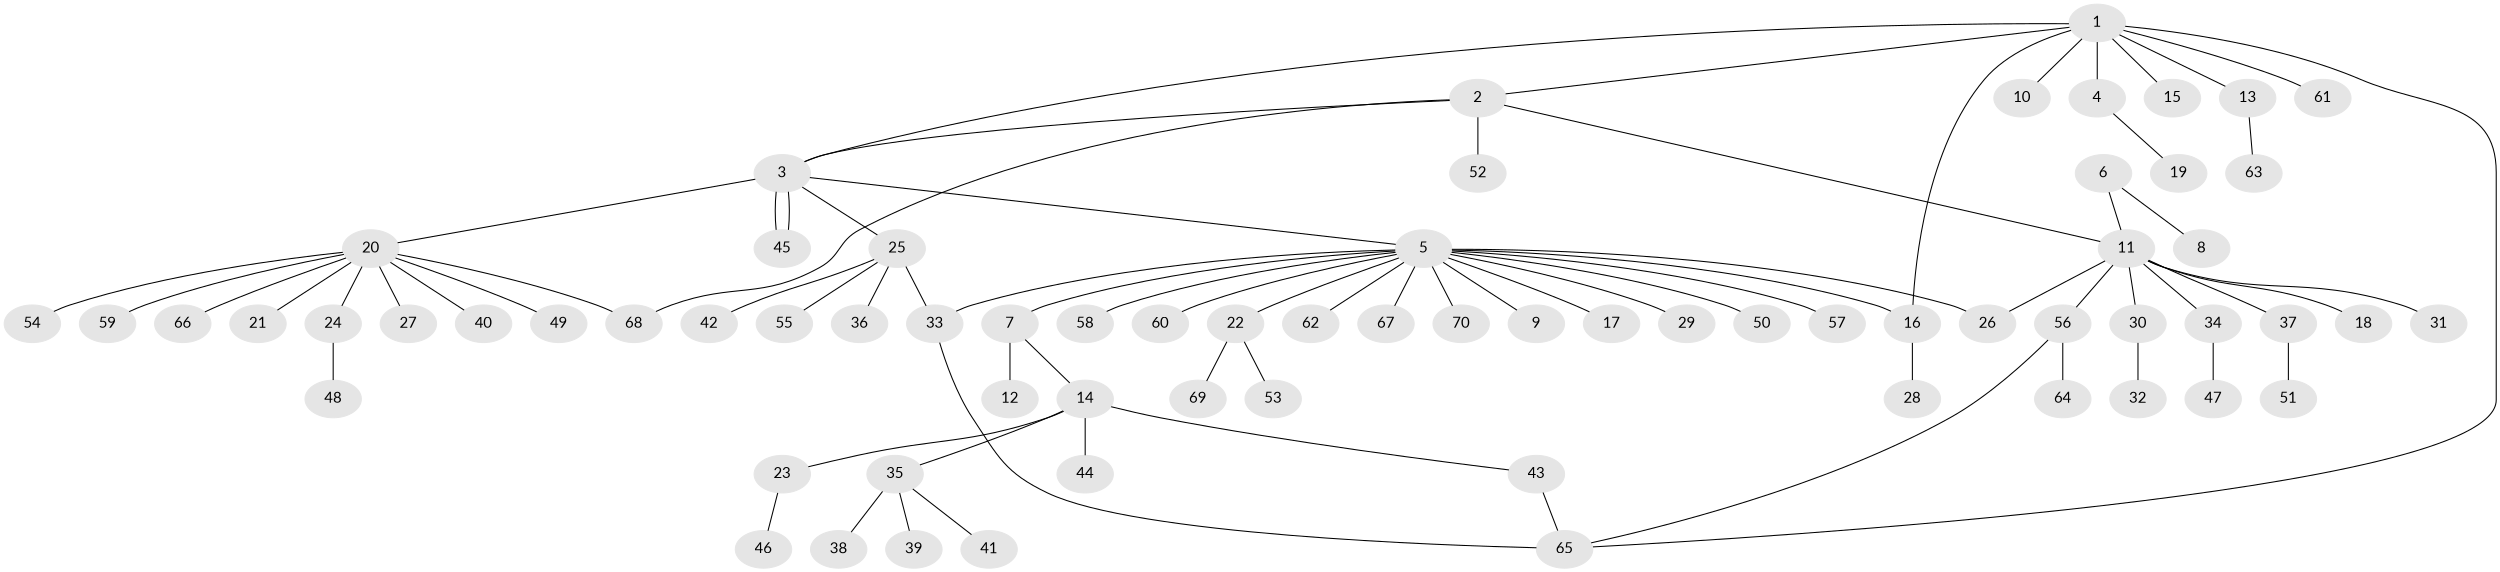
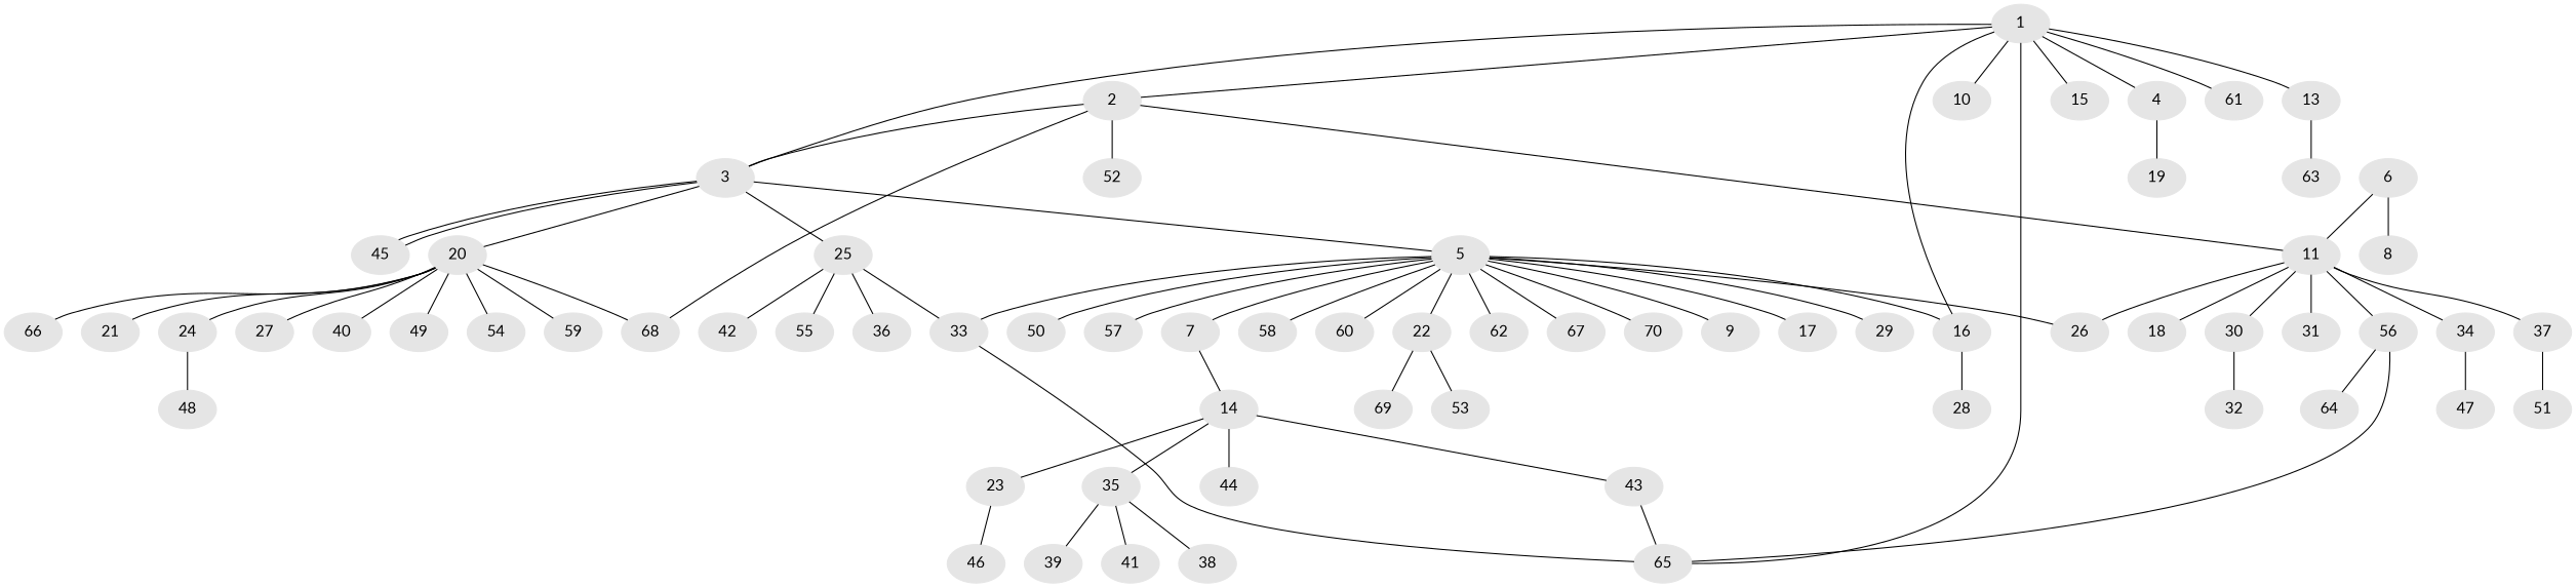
  graph {
    fontname=Lato
    node [color=gray90 fontname=Lato style=filled]
    edge [fontname=Lato]
    1
    2
    3
    4
    10
    13
    15
    16
    61
    65
    11
    52
    68
    5
    20
    25
    45
    19
    6
    8
    63
    28
    26
    18
    30
    31
    34
    37
    56
    7
    9
    17
    22
    29
    33
    50
    57
    58
    60
    62
    67
    70
    21
    24
    27
    40
    49
    54
    59
    66
    36
    42
    55
-   12
    14
    53
    69
    23
    35
    43
    44
    32
    47
    51
    64
    46
    38
    39
    41
    48
    1 -- 2
    1 -- 3
    1 -- 4
    1 -- 10
    1 -- 13
    1 -- 15
    1 -- 16
    1 -- 61
    1 -- 65
    2 -- 3
    2 -- 11
    2 -- 52
    2 -- 68
    3 -- 5
    3 -- 20
    3 -- 25
    3 -- 45
    3 -- 45
    4 -- 19
    13 -- 63
    16 -- 28
    11 -- 26
    11 -- 18
    11 -- 30
    11 -- 31
    11 -- 34
    11 -- 37
    11 -- 56
    5 -- 16
    5 -- 26
    5 -- 7
    5 -- 9
    5 -- 17
    5 -- 22
    5 -- 29
    5 -- 33
    5 -- 50
    5 -- 57
    5 -- 58
    5 -- 60
    5 -- 62
    5 -- 67
    5 -- 70
    20 -- 68
    20 -- 21
    20 -- 24
    20 -- 27
    20 -- 40
    20 -- 49
    20 -- 54
    20 -- 59
    20 -- 66
    25 -- 33
    25 -- 36
    25 -- 42
    25 -- 55
    6 -- 11
    6 -- 8
    30 -- 32
    34 -- 47
    37 -- 51
    56 -- 65
    56 -- 64
-   7 -- 12
    7 -- 14
    22 -- 53
    22 -- 69
    33 -- 65
    24 -- 48
    14 -- 23
    14 -- 35
    14 -- 43
    14 -- 44
    23 -- 46
    35 -- 38
    35 -- 39
    35 -- 41
    43 -- 65
  }
